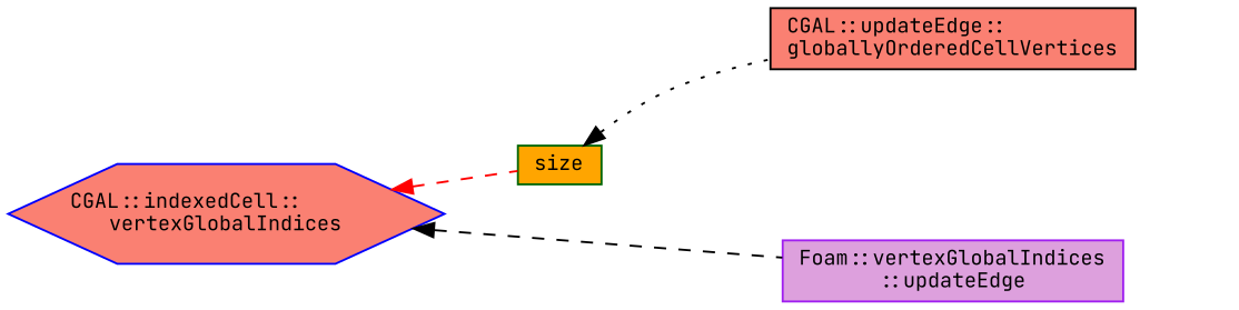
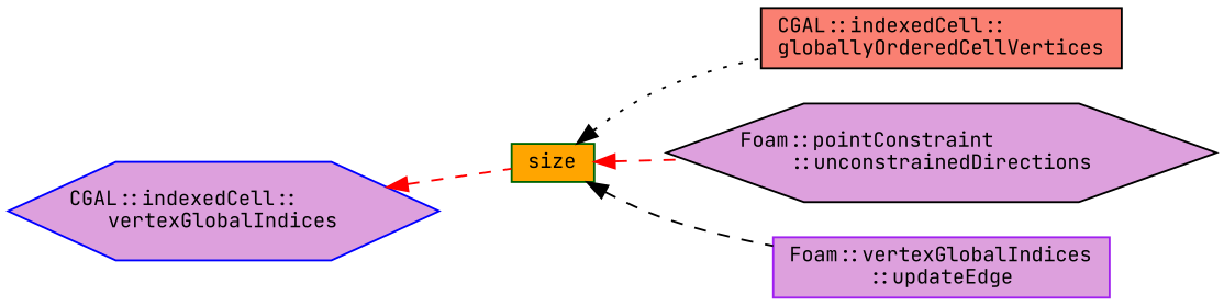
  digraph {
    fontname="JetBrains Mono"
    rankdir=LR
    node [color=black fillcolor=salmon fontname="JetBrains Mono" fontsize=10 shape=box style=filled]
    edge [color=black dir=back fontname="JetBrains Mono" fontsize=10 labelfontname=Helvetica labelfontsize=10 style=dashed]
    n1 [color=darkgreen fillcolor=orange fontcolor=black height=0.2 label=size width=0.4]
-   n2 [height=0.2 label="CGAL::updateEdge::\lgloballyOrderedCellVertices" width=0.4]
+   n2 [height=0.2 label="CGAL::indexedCell::\lgloballyOrderedCellVertices" width=0.4]
+   n3 [fillcolor=plum height=0.2 label="Foam::pointConstraint\l::unconstrainedDirections" shape=hexagon width=0.4]
    n4 [color=purple fillcolor=plum height=0.2 label="Foam::vertexGlobalIndices\l::updateEdge" width=0.4]
-   n5 [color=blue height=0.2 label="CGAL::indexedCell::\lvertexGlobalIndices" shape=hexagon width=0.4]
+   n5 [color=blue fillcolor=plum height=0.2 label="CGAL::indexedCell::\lvertexGlobalIndices" shape=hexagon width=0.4]
    n1 -> n2 [style=dotted]
-   n5 -> n4
+   n1 -> n3 [color=red]
+   n1 -> n4
    n5 -> n1 [color=red]
  }
